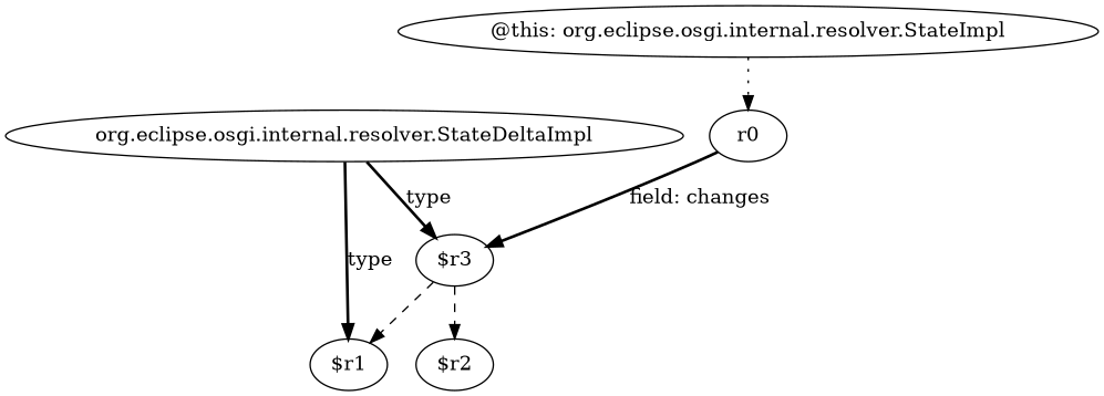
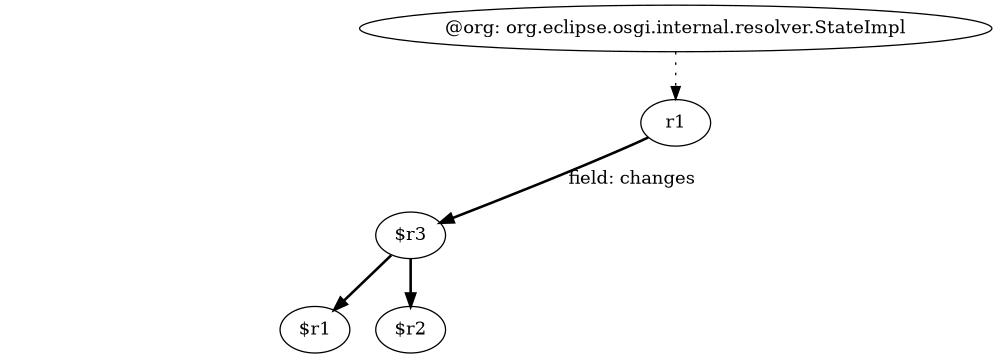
  digraph {
    edge [style=bold]
-   n1 [label=r0]
+   n1 [label=r1]
    n2 [label="$r3"]
    n3 [label="$r2"]
    n4 [label="$r1"]
-   n5 [label="org.eclipse.osgi.internal.resolver.StateDeltaImpl"]
-   n6 [label="@this: org.eclipse.osgi.internal.resolver.StateImpl"]
+   n6 [label="@org: org.eclipse.osgi.internal.resolver.StateImpl"]
    n1 -> n2 [label="field: changes"]
-   n2 -> n3 [style=dashed]
-   n2 -> n4 [style=dashed]
-   n5 -> n2 [label=type]
-   n5 -> n4 [label=type]
+   n2 -> n3
+   n2 -> n4
    n6 -> n1 [style=dotted]
  }
